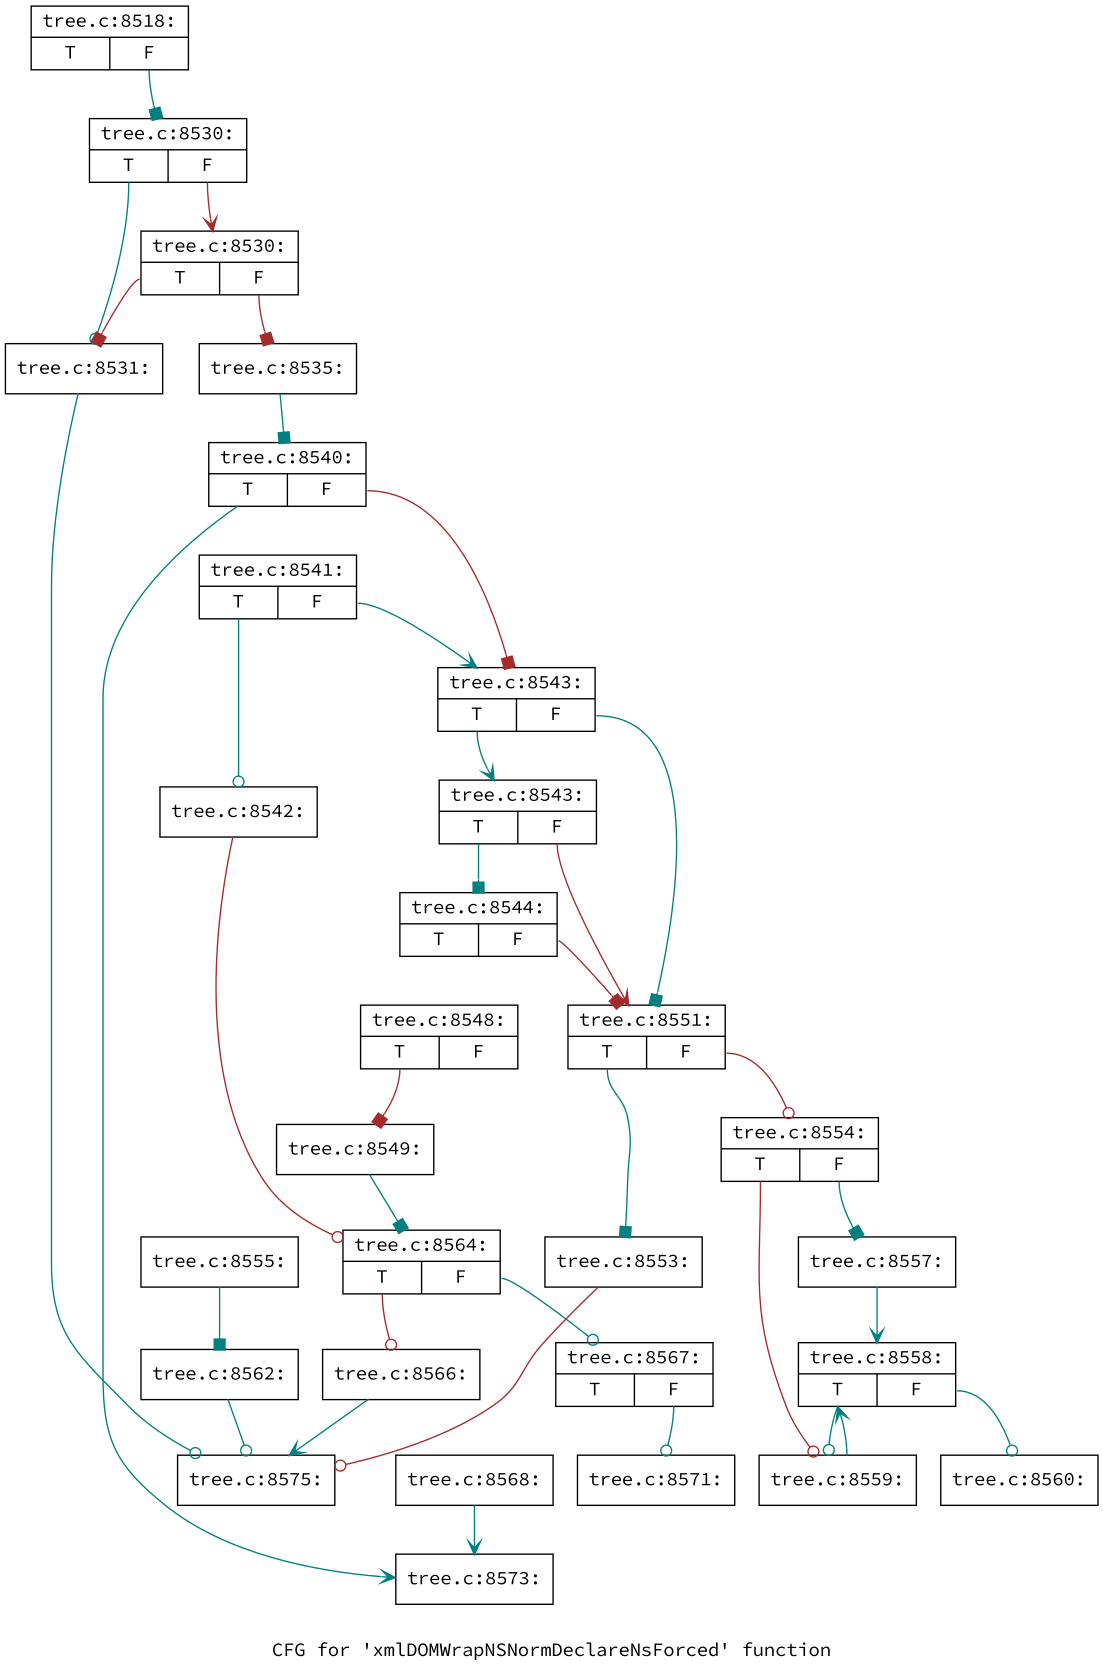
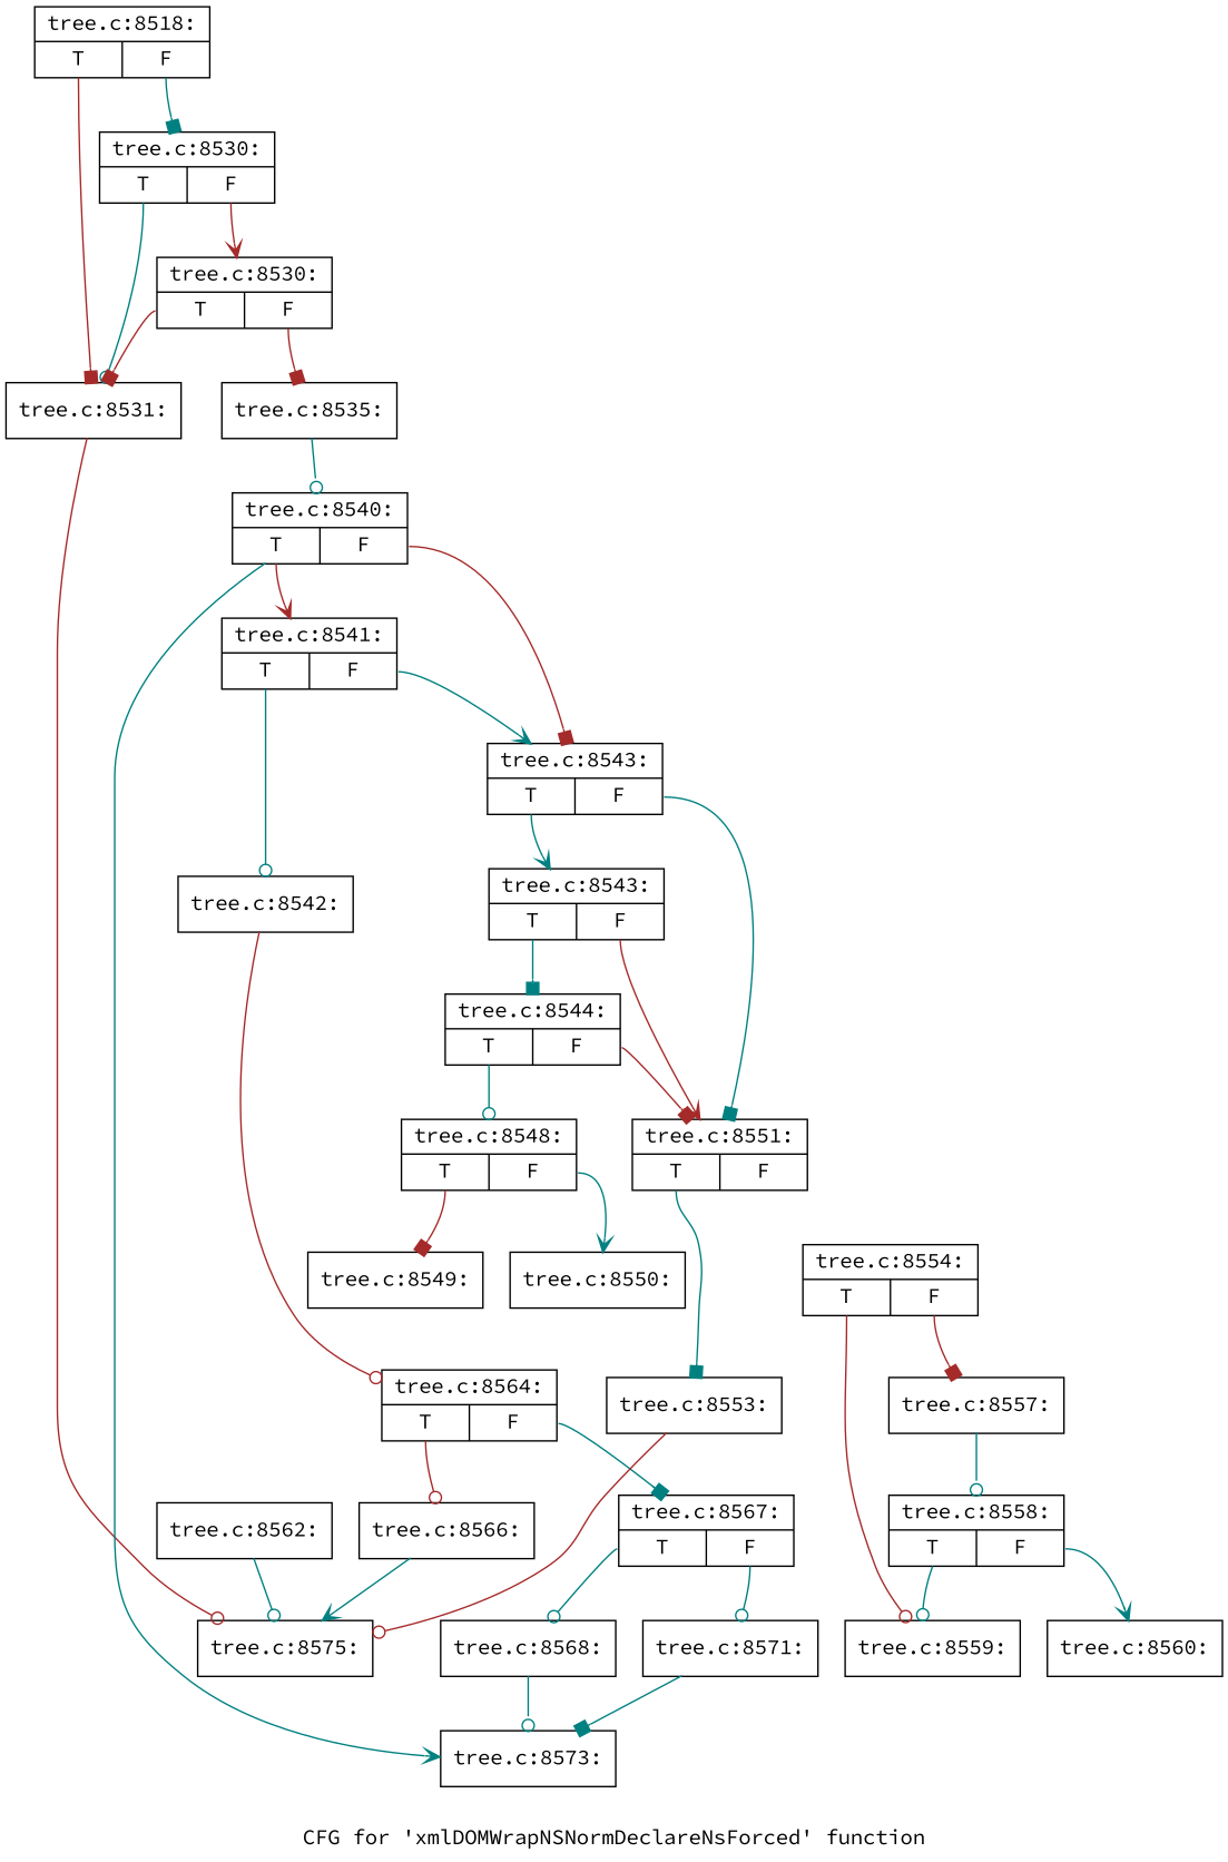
  digraph {
    fontname="Source Code Pro"
    label="CFG for 'xmlDOMWrapNSNormDeclareNsForced' function"
    node [fontname="Source Code Pro" shape=record]
    edge [arrowhead=box color=teal fontname="Source Code Pro" tailport=s0]
    n1 [label="{tree.c:8518:|{<s0>T|<s1>F}}"]
    n2 [label="{tree.c:8531:}"]
    n3 [label="{tree.c:8530:|{<s0>T|<s1>F}}"]
    n4 [label="{tree.c:8575:}"]
    n5 [label="{tree.c:8530:|{<s0>T|<s1>F}}"]
    n6 [label="{tree.c:8535:}"]
    n7 [label="{tree.c:8540:|{<s0>T|<s1>F}}"]
    n8 [label="{tree.c:8541:|{<s0>T|<s1>F}}"]
    n9 [label="{tree.c:8543:|{<s0>T|<s1>F}}"]
    n10 [label="{tree.c:8573:}"]
    n11 [label="{tree.c:8542:}"]
    n12 [label="{tree.c:8543:|{<s0>T|<s1>F}}"]
    n13 [label="{tree.c:8551:|{<s0>T|<s1>F}}"]
    n14 [label="{tree.c:8564:|{<s0>T|<s1>F}}"]
    n15 [label="{tree.c:8544:|{<s0>T|<s1>F}}"]
    n16 [label="{tree.c:8553:}"]
    n17 [label="{tree.c:8554:|{<s0>T|<s1>F}}"]
    n18 [label="{tree.c:8566:}"]
    n19 [label="{tree.c:8567:|{<s0>T|<s1>F}}"]
    n20 [label="{tree.c:8568:}"]
    n21 [label="{tree.c:8571:}"]
    n22 [label="{tree.c:8548:|{<s0>T|<s1>F}}"]
    n23 [label="{tree.c:8557:}"]
    n24 [label="{tree.c:8559:}"]
    n25 [label="{tree.c:8549:}"]
-   n27 [label="{tree.c:8555:}"]
+   n26 [label="{tree.c:8550:}"]
    n28 [label="{tree.c:8562:}"]
    n29 [label="{tree.c:8558:|{<s0>T|<s1>F}}"]
    n30 [label="{tree.c:8560:}"]
+   n1 -> n2 [color=brown]
    n1 -> n3 [tailport=s1]
-   n2 -> n4 [arrowhead=odot tailport=""]
+   n2 -> n4 [arrowhead=odot color=brown tailport=""]
    n3 -> n2 [arrowhead=odot]
    n3 -> n5 [arrowhead=vee color=brown tailport=s1]
    n5 -> n2 [color=brown]
    n5 -> n6 [color=brown tailport=s1]
-   n6 -> n7 [tailport=""]
+   n6 -> n7 [arrowhead=odot tailport=""]
+   n7 -> n8 [arrowhead=vee color=brown]
    n7 -> n9 [color=brown tailport=s1]
    n7 -> n10 [arrowhead=vee tailport=""]
    n8 -> n9 [arrowhead=vee tailport=s1]
    n8 -> n11 [arrowhead=odot]
    n9 -> n12 [arrowhead=vee]
    n9 -> n13 [tailport=s1]
    n11 -> n14 [arrowhead=odot color=brown tailport=""]
    n12 -> n13 [arrowhead=vee color=brown tailport=s1]
    n12 -> n15
    n13 -> n16
-   n13 -> n17 [arrowhead=odot color=brown tailport=s1]
    n14 -> n18 [arrowhead=odot color=brown]
-   n14 -> n19 [arrowhead=odot tailport=s1]
+   n14 -> n19 [tailport=s1]
    n15 -> n13 [color=brown tailport=s1]
+   n15 -> n22 [arrowhead=odot]
    n16 -> n4 [arrowhead=odot color=brown tailport=""]
-   n17 -> n23 [tailport=s1]
+   n17 -> n23 [color=brown tailport=s1]
    n17 -> n24 [arrowhead=odot color=brown]
    n18 -> n4 [arrowhead=vee tailport=""]
+   n19 -> n20 [arrowhead=odot]
    n19 -> n21 [arrowhead=odot tailport=s1]
-   n20 -> n10 [arrowhead=vee tailport=""]
+   n20 -> n10 [arrowhead=odot tailport=""]
+   n21 -> n10 [tailport=""]
    n22 -> n25 [color=brown]
-   n23 -> n29 [arrowhead=vee tailport=""]
-   n24 -> n29 [arrowhead=vee tailport=""]
-   n25 -> n14 [tailport=""]
-   n27 -> n28 [tailport=""]
+   n22 -> n26 [arrowhead=vee tailport=s1]
+   n23 -> n29 [arrowhead=odot tailport=""]
    n28 -> n4 [arrowhead=odot tailport=""]
    n29 -> n24 [arrowhead=odot]
-   n29 -> n30 [arrowhead=odot tailport=s1]
+   n29 -> n30 [arrowhead=vee tailport=s1]
  }
